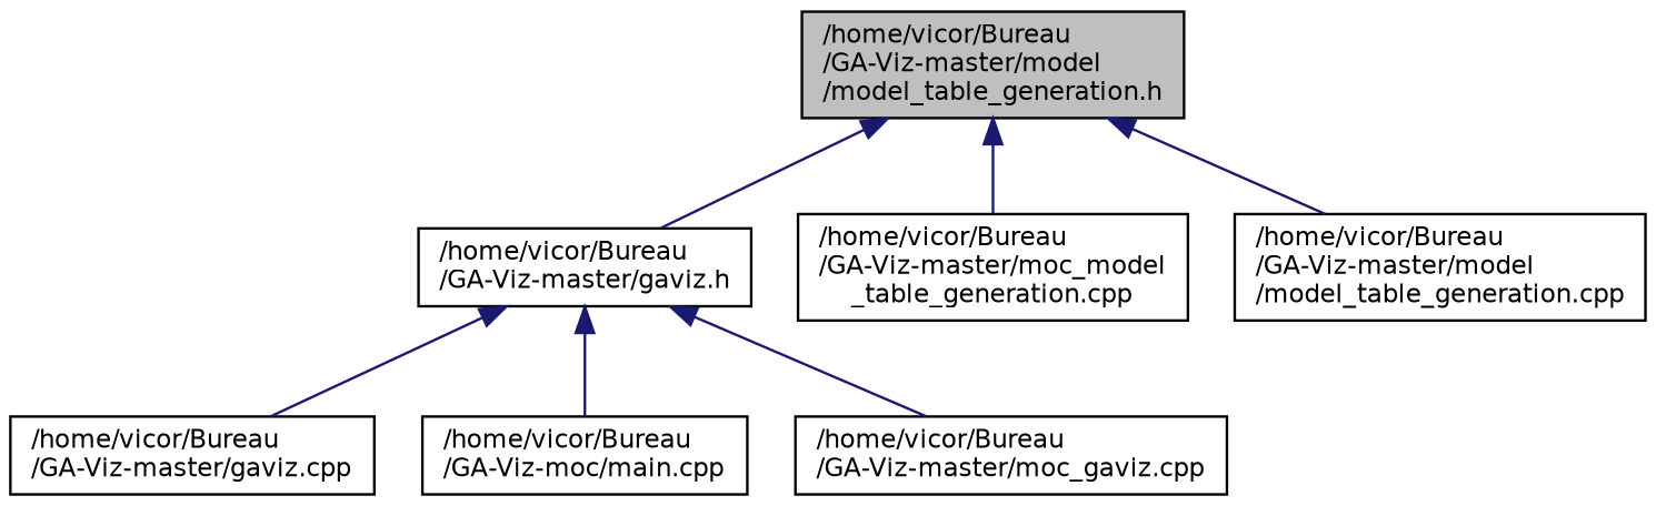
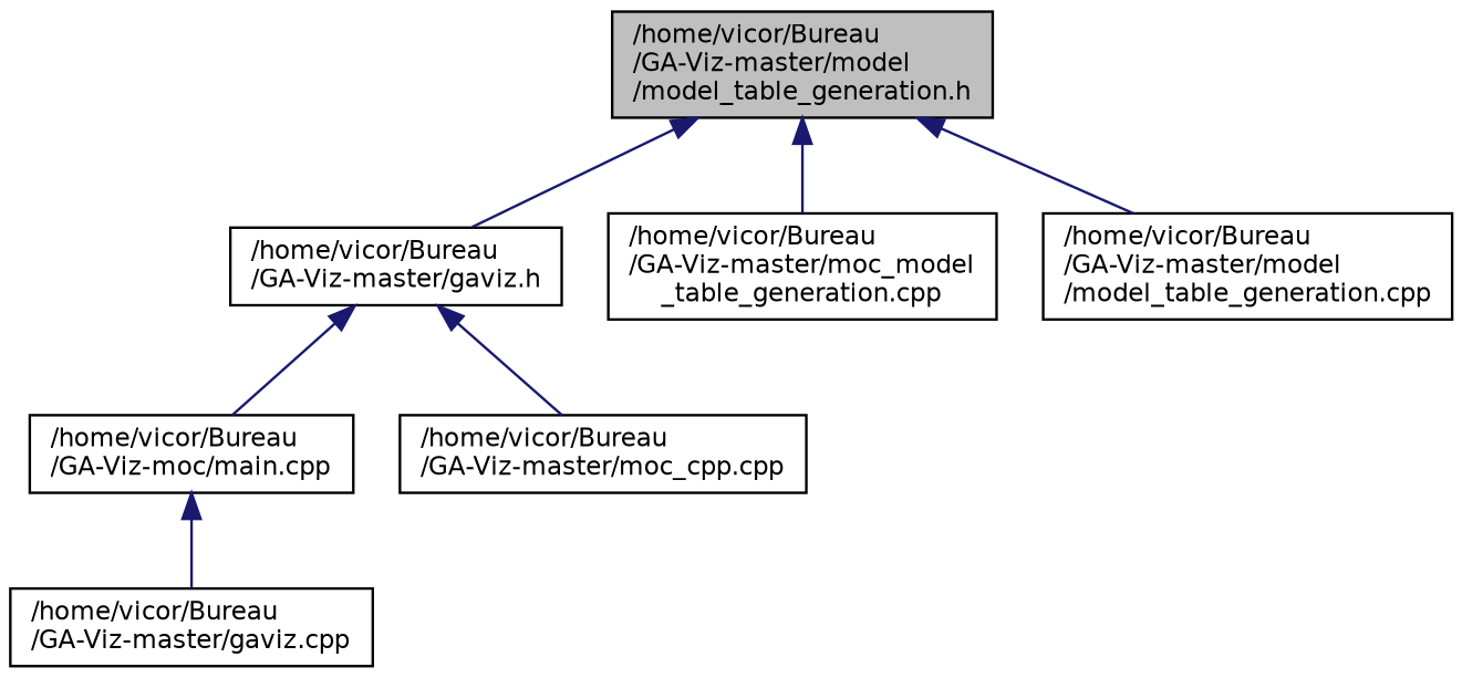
  digraph {
    node [color=black fillcolor=white fontname=Helvetica fontsize=10 shape=record style=filled]
    edge [color=midnightblue dir=back fontname=Helvetica fontsize=10 labelfontname=Helvetica labelfontsize=10 style=solid]
    n1 [fillcolor=grey75 fontcolor=black height=0.2 label="/home/vicor/Bureau\l/GA-Viz-master/model\l/model_table_generation.h" width=0.4]
    n2 [height=0.2 label="/home/vicor/Bureau\l/GA-Viz-master/gaviz.h" width=0.4]
    n3 [height=0.2 label="/home/vicor/Bureau\l/GA-Viz-master/moc_model\l_table_generation.cpp" width=0.4]
    n4 [height=0.2 label="/home/vicor/Bureau\l/GA-Viz-master/model\l/model_table_generation.cpp" width=0.4]
    n5 [height=0.2 label="/home/vicor/Bureau\l/GA-Viz-master/gaviz.cpp" width=0.4]
    n6 [height=0.2 label="/home/vicor/Bureau\l/GA-Viz-moc/main.cpp" width=0.4]
-   n7 [height=0.2 label="/home/vicor/Bureau\l/GA-Viz-master/moc_gaviz.cpp" width=0.4]
+   n7 [height=0.2 label="/home/vicor/Bureau\l/GA-Viz-master/moc_cpp.cpp" width=0.4]
    n1 -> n2
    n1 -> n3
    n1 -> n4
-   n2 -> n5
+   n6 -> n5
    n2 -> n6
    n2 -> n7
  }
